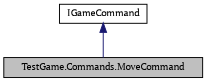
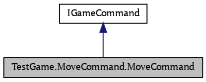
  digraph {
    fontname="PT Serif"
    node [color=black fontname="PT Serif" fontsize=10 shape=record]
-   n1 [fillcolor=grey75 fontcolor=black height=0.2 label="TestGame.Commands.MoveCommand" style=filled width=0.4]
+   n1 [fillcolor=grey75 fontcolor=black height=0.2 label="TestGame.MoveCommand.MoveCommand" style=filled width=0.4]
    n2 [height=0.2 label=IGameCommand width=0.4]
    n2 -> n1 [color=midnightblue dir=back fontname="PT Serif" fontsize=10 labelfontname=Helvetica labelfontsize=10 style=solid]
  }
